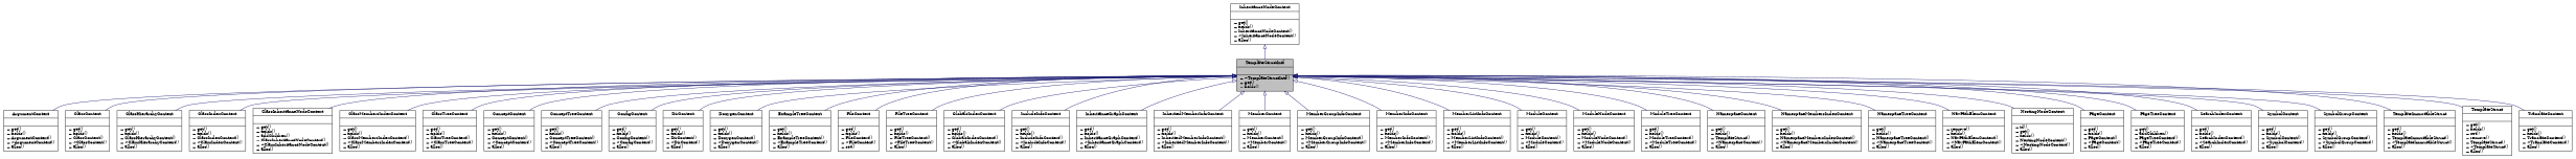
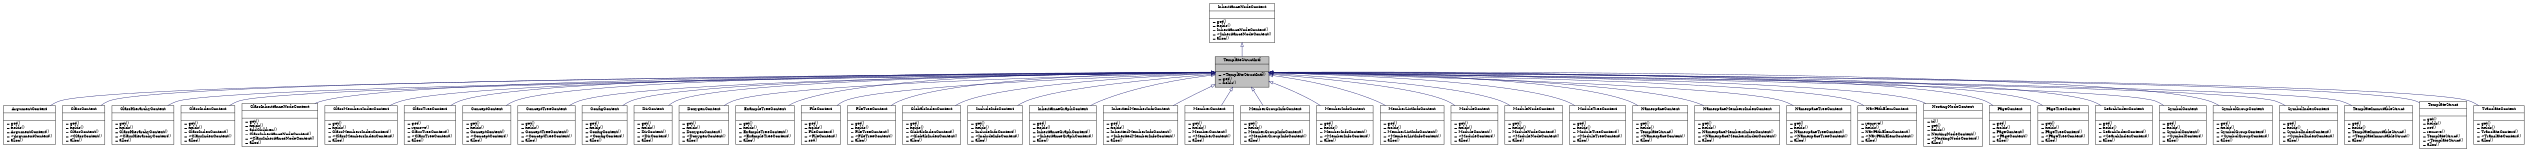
  digraph {
    fontname="DejaVu Serif"
    node [color=black fillcolor=white fontname="DejaVu Serif" fontsize=10 shape=record style=filled]
    edge [arrowtail=onormal color=midnightblue dir=back fontname="DejaVu Serif" fontsize=10 labelfontname=Helvetica labelfontsize=10 style=solid]
    n1 [fillcolor=grey75 fontcolor=black height=0.2 label="{TemplateStructIntf\n||+ ~TemplateStructIntf()\l+ get()\l+ fields()\l}" width=0.4]
    n2 [height=0.2 label="{ArgumentContext\n||+ get()\l+ fields()\l+ ArgumentContext()\l+ ~ArgumentContext()\l+ alloc()\l}" width=0.4]
    n3 [height=0.2 label="{ClassContext\n||+ get()\l+ fields()\l+ ClassContext()\l+ ~ClassContext()\l+ alloc()\l}" width=0.4]
    n4 [height=0.2 label="{ClassHierarchyContext\n||+ get()\l+ fields()\l+ ClassHierarchyContext()\l+ ~ClassHierarchyContext()\l+ alloc()\l}" width=0.4]
    n5 [height=0.2 label="{ClassIndexContext\n||+ get()\l+ fields()\l+ ClassIndexContext()\l+ ~ClassIndexContext()\l+ alloc()\l}" width=0.4]
    n6 [height=0.2 label="{ClassInheritanceNodeContext\n||+ get()\l+ fields()\l+ addChildren()\l+ ClassInheritanceNodeContext()\l+ ~ClassInheritanceNodeContext()\l+ alloc()\l}" width=0.4]
    n7 [height=0.2 label="{ClassMembersIndexContext\n||+ get()\l+ fields()\l+ ClassMembersIndexContext()\l+ ~ClassMembersIndexContext()\l+ alloc()\l}" width=0.4]
-   n8 [height=0.2 label="{ClassTreeContext\n||+ get()\l+ fields()\l+ ClassTreeContext()\l+ ~ClassTreeContext()\l+ alloc()\l}" width=0.4]
+   n8 [height=0.2 label="{ClassTreeContext\n||+ get()\l+ remove()\l+ ClassTreeContext()\l+ ~ClassTreeContext()\l+ alloc()\l}" width=0.4]
    n9 [height=0.2 label="{ConceptContext\n||+ get()\l+ fields()\l+ ConceptContext()\l+ ~ConceptContext()\l+ alloc()\l}" width=0.4]
    n10 [height=0.2 label="{ConceptTreeContext\n||+ get()\l+ fields()\l+ ConceptTreeContext()\l+ ~ConceptTreeContext()\l+ alloc()\l}" width=0.4]
    n11 [height=0.2 label="{ConfigContext\n||+ get()\l+ fields()\l+ ConfigContext()\l+ ~ConfigContext()\l+ alloc()\l}" width=0.4]
    n12 [height=0.2 label="{DirContext\n||+ get()\l+ fields()\l+ DirContext()\l+ ~DirContext()\l+ alloc()\l}" width=0.4]
    n13 [height=0.2 label="{DoxygenContext\n||+ get()\l+ fields()\l+ DoxygenContext()\l+ ~DoxygenContext()\l+ alloc()\l}" width=0.4]
    n14 [height=0.2 label="{ExampleTreeContext\n||+ get()\l+ fields()\l+ ExampleTreeContext()\l+ ~ExampleTreeContext()\l+ alloc()\l}" width=0.4]
    n15 [height=0.2 label="{FileContext\n||+ get()\l+ fields()\l+ FileContext()\l+ ~FileContext()\l+ set()\l}" width=0.4]
    n16 [height=0.2 label="{FileTreeContext\n||+ get()\l+ fields()\l+ FileTreeContext()\l+ ~FileTreeContext()\l+ alloc()\l}" width=0.4]
    n17 [height=0.2 label="{GlobalsIndexContext\n||+ get()\l+ fields()\l+ GlobalsIndexContext()\l+ ~GlobalsIndexContext()\l+ alloc()\l}" width=0.4]
    n18 [height=0.2 label="{IncludeInfoContext\n||+ get()\l+ fields()\l+ IncludeInfoContext()\l+ ~IncludeInfoContext()\l+ alloc()\l}" width=0.4]
    n19 [height=0.2 label="{InheritanceGraphContext\n||+ get()\l+ fields()\l+ InheritanceGraphContext()\l+ ~InheritanceGraphContext()\l+ alloc()\l}" width=0.4]
    n20 [height=0.2 label="{InheritedMemberInfoContext\n||+ get()\l+ fields()\l+ InheritedMemberInfoContext()\l+ ~InheritedMemberInfoContext()\l+ alloc()\l}" width=0.4]
    n21 [height=0.2 label="{MemberContext\n||+ get()\l+ fields()\l+ MemberContext()\l+ ~MemberContext()\l+ alloc()\l}" width=0.4]
    n22 [height=0.2 label="{MemberGroupInfoContext\n||+ get()\l+ fields()\l+ MemberGroupInfoContext()\l+ ~MemberGroupInfoContext()\l+ alloc()\l}" width=0.4]
    n23 [height=0.2 label="{MemberInfoContext\n||+ get()\l+ fields()\l+ MemberInfoContext()\l+ ~MemberInfoContext()\l+ alloc()\l}" width=0.4]
    n24 [height=0.2 label="{MemberListInfoContext\n||+ get()\l+ fields()\l+ MemberListInfoContext()\l+ ~MemberListInfoContext()\l+ alloc()\l}" width=0.4]
    n25 [height=0.2 label="{ModuleContext\n||+ get()\l+ fields()\l+ ModuleContext()\l+ ~ModuleContext()\l+ alloc()\l}" width=0.4]
    n26 [height=0.2 label="{ModuleNodeContext\n||+ get()\l+ fields()\l+ ModuleNodeContext()\l+ ~ModuleNodeContext()\l+ alloc()\l}" width=0.4]
    n27 [height=0.2 label="{ModuleTreeContext\n||+ get()\l+ fields()\l+ ModuleTreeContext()\l+ ~ModuleTreeContext()\l+ alloc()\l}" width=0.4]
    n28 [height=0.2 label="{NamespaceContext\n||+ get()\l+ fields()\l+ TemplateStruct()\l+ ~NamespaceContext()\l+ alloc()\l}" width=0.4]
    n29 [height=0.2 label="{NamespaceMembersIndexContext\n||+ get()\l+ fields()\l+ NamespaceMembersIndexContext()\l+ ~NamespaceMembersIndexContext()\l+ alloc()\l}" width=0.4]
    n30 [height=0.2 label="{NamespaceTreeContext\n||+ get()\l+ fields()\l+ NamespaceTreeContext()\l+ ~NamespaceTreeContext()\l+ alloc()\l}" width=0.4]
    n31 [height=0.2 label="{NavPathElemContext\n||+ remove()\l+ fields()\l+ NavPathElemContext()\l+ ~NavPathElemContext()\l+ alloc()\l}" width=0.4]
    n32 [height=0.2 label="{NestingNodeContext\n||+ id()\l+ get()\l+ fields()\l+ NestingNodeContext()\l+ ~NestingNodeContext()\l+ alloc()\l}" width=0.4]
    n33 [height=0.2 label="{PageContext\n||+ get()\l+ fields()\l+ PageContext()\l+ ~PageContext()\l+ alloc()\l}" width=0.4]
-   n34 [height=0.2 label="{PageTreeContext\n||+ get()\l+ addChildren()\l+ PageTreeContext()\l+ ~PageTreeContext()\l+ alloc()\l}" width=0.4]
+   n34 [height=0.2 label="{PageTreeContext\n||+ get()\l+ fields()\l+ PageTreeContext()\l+ ~PageTreeContext()\l+ alloc()\l}" width=0.4]
    n35 [height=0.2 label="{SearchIndexContext\n||+ get()\l+ fields()\l+ SearchIndexContext()\l+ ~SearchIndexContext()\l+ alloc()\l}" width=0.4]
    n36 [height=0.2 label="{SymbolContext\n||+ get()\l+ fields()\l+ SymbolContext()\l+ ~SymbolContext()\l+ alloc()\l}" width=0.4]
    n37 [height=0.2 label="{SymbolGroupContext\n||+ get()\l+ fields()\l+ SymbolGroupContext()\l+ ~SymbolGroupContext()\l+ alloc()\l}" width=0.4]
+   n38 [height=0.2 label="{SymbolIndexContext\n||+ get()\l+ fields()\l+ SymbolIndexContext()\l+ ~SymbolIndexContext()\l+ alloc()\l}" width=0.4]
    n39 [height=0.2 label="{TemplateImmutableStruct\n||+ get()\l+ fields()\l+ TemplateImmutableStruct()\l+ ~TemplateImmutableStruct()\l+ alloc()\l}" width=0.4]
    n40 [height=0.2 label="{TemplateStruct\n||+ get()\l+ fields()\l+ set()\l+ remove()\l+ TemplateStruct()\l+ ~TemplateStruct()\l+ alloc()\l}" width=0.4]
    n41 [height=0.2 label="{TranslateContext\n||+ get()\l+ fields()\l+ TranslateContext()\l+ ~TranslateContext()\l+ alloc()\l}" width=0.4]
    n42 [height=0.2 label="{InheritanceNodeContext\n||+ get()\l+ fields()\l+ InheritanceNodeContext()\l+ ~InheritanceNodeContext()\l+ alloc()\l}" width=0.4]
    n1 -> n2
    n1 -> n3
    n1 -> n4
    n1 -> n5
    n1 -> n6
    n1 -> n7
    n1 -> n8
    n1 -> n9
    n1 -> n10
    n1 -> n11
    n1 -> n12
    n1 -> n13
    n1 -> n14
    n1 -> n15
    n1 -> n16
    n1 -> n17
    n1 -> n18
    n1 -> n19
    n1 -> n20
    n1 -> n21
    n1 -> n22
    n1 -> n23
    n1 -> n24
    n1 -> n25
    n1 -> n26
    n1 -> n27
    n1 -> n28
    n1 -> n29
    n1 -> n30
    n1 -> n31
    n1 -> n32
    n1 -> n33
    n1 -> n34
    n1 -> n35
    n1 -> n36
    n1 -> n37
+   n1 -> n38
    n1 -> n39
    n1 -> n40
    n1 -> n41
    n42 -> n1
  }
